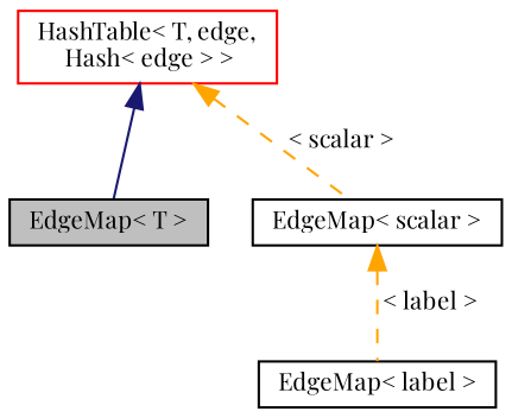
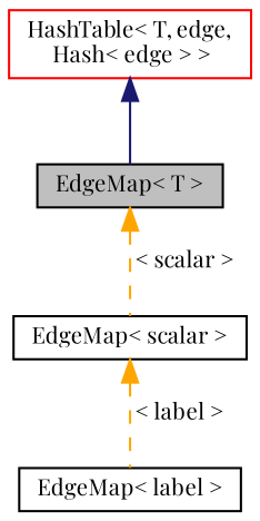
  digraph {
    fontname="Playfair Display"
    node [color=black fontname="Playfair Display" fontsize=10 shape=record]
    edge [color=orange dir=back fontname="Playfair Display" fontsize=10 labelfontname=Helvetica labelfontsize=10 style=dashed]
    n1 [fillcolor=grey75 fontcolor=black height=0.2 label="EdgeMap\< T \>" style=filled width=0.4]
    n2 [height=0.2 label="EdgeMap\< scalar \>" width=0.4]
    n3 [height=0.2 label="EdgeMap\< label \>" width=0.4]
    n4 [color=red height=0.2 label="HashTable\< T, edge,\l Hash\< edge \> \>" width=0.4]
-   n4 -> n2 [label=" \< scalar \>"]
+   n1 -> n2 [label=" \< scalar \>"]
    n2 -> n3 [label=" \< label \>"]
    n4 -> n1 [color=midnightblue style=solid]
  }
